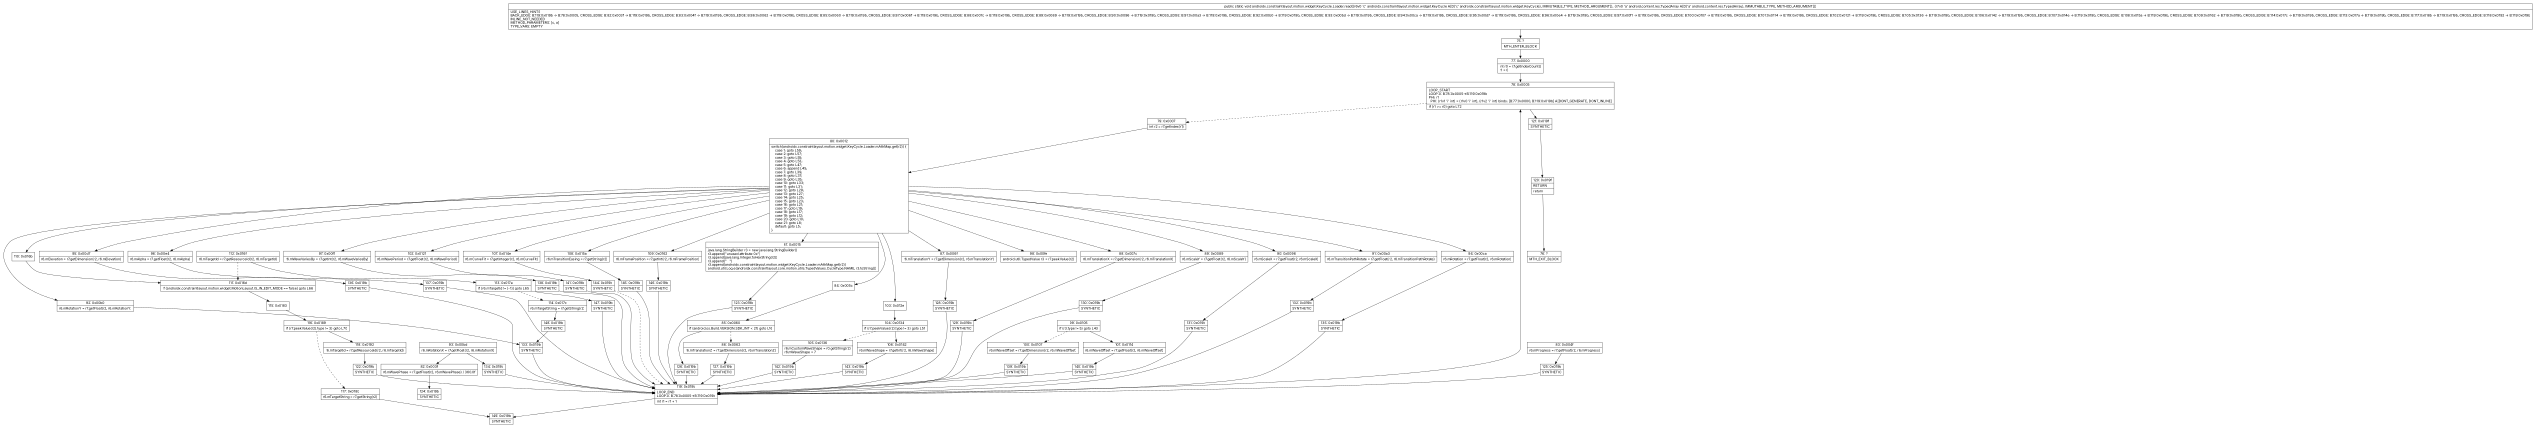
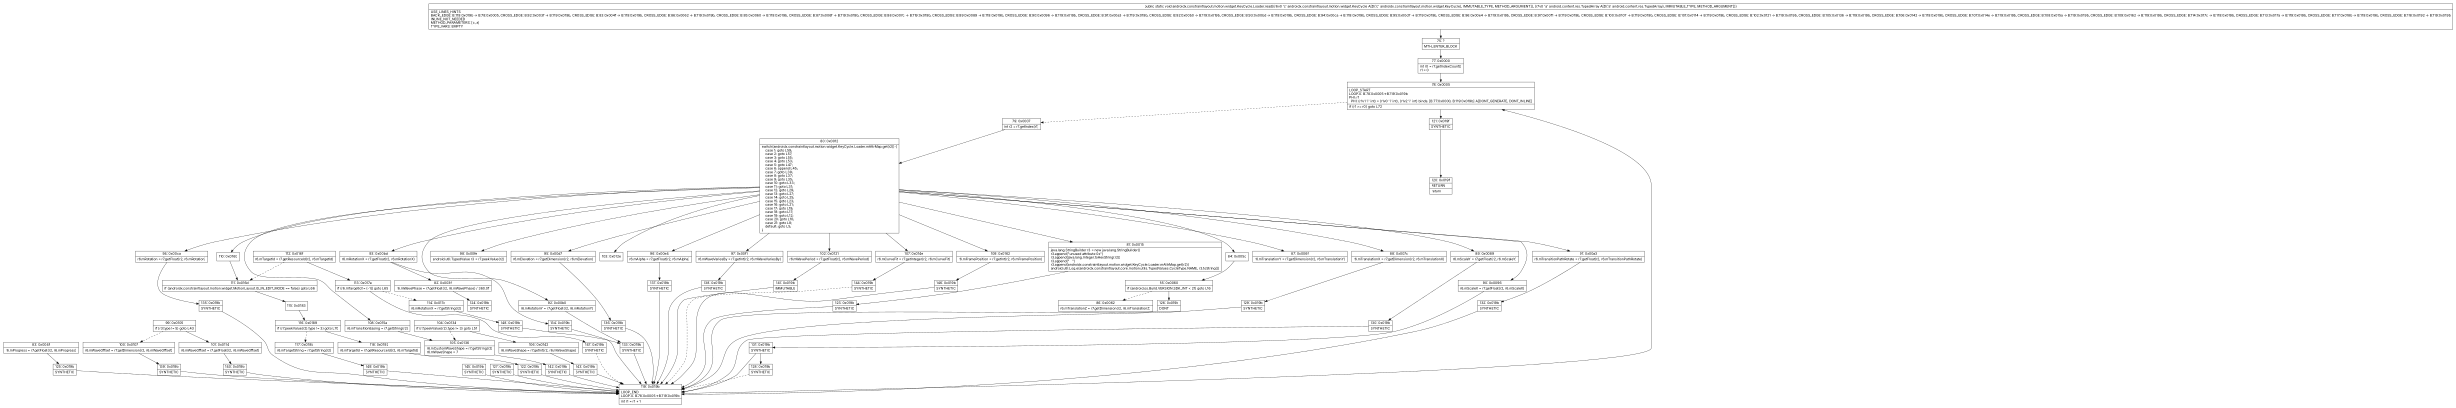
  digraph {
    fontname=Inter
    node [fontname=Inter shape=record]
    edge [fontname=Inter]
    n1 [label="{75\:\ ?|MTH_ENTER_BLOCK\l}"]
    n2 [label="{77\:\ 0x0000|int r0 = r7.getIndexCount()\lr1 = 0\l}"]
    n3 [label="{78\:\ 0x0005|LOOP_START\lLOOP:0: B:78:0x0005\-\>B:119:0x019b\lPHI: r1 \l  PHI: (r1v1 'i' int) = (r1v0 'i' int), (r1v2 'i' int) binds: [B:77:0x0000, B:119:0x019b] A[DONT_GENERATE, DONT_INLINE]\l|if (r1 \>= r0) goto L72\l}"]
    n4 [label="{79\:\ 0x0007|int r2 = r7.getIndex(r1)\l}"]
    n5 [label="{121\:\ 0x019f|SYNTHETIC\l}"]
    n6 [label="{80\:\ 0x0012|switch(androidx.constraintlayout.motion.widget.KeyCycle.Loader.mAttrMap.get(r2)) \{\l    case 1: goto L59;\l    case 2: goto L57;\l    case 3: goto L55;\l    case 4: goto L53;\l    case 5: goto L47;\l    case 6: append L45;\l    case 7: goto L39;\l    case 8: goto L37;\l    case 9: goto L35;\l    case 10: goto L33;\l    case 11: goto L31;\l    case 12: goto L29;\l    case 13: goto L27;\l    case 14: goto L25;\l    case 15: goto L23;\l    case 16: goto L21;\l    case 17: goto L19;\l    case 18: goto L17;\l    case 19: goto L12;\l    case 20: goto L10;\l    case 21: goto L8;\l    default: goto L5;\l\}\l}"]
    n7 [label="{120\:\ 0x019f|RETURN\l|return\l}"]
    n8 [label="{81\:\ 0x0015|java.lang.StringBuilder r3 = new java.lang.StringBuilder()\lr3.append(\"unused attribute 0x\")\lr3.append(java.lang.Integer.toHexString(r2))\lr3.append(\"   \")\lr3.append(androidx.constraintlayout.motion.widget.KeyCycle.Loader.mAttrMap.get(r2))\landroid.util.Log.e(androidx.constraintlayout.core.motion.utils.TypedValues.CycleType.NAME, r3.toString())\l}"]
    n9 [label="{84\:\ 0x005c}"]
    n10 [label="{87\:\ 0x006f|r6.mTranslationY = r7.getDimension(r2, r6.mTranslationY)\l}"]
    n11 [label="{88\:\ 0x007c|r6.mTranslationX = r7.getDimension(r2, r6.mTranslationX)\l}"]
    n12 [label="{89\:\ 0x0089|r6.mScaleY = r7.getFloat(r2, r6.mScaleY)\l}"]
    n13 [label="{90\:\ 0x0096|r6.mScaleX = r7.getFloat(r2, r6.mScaleX)\l}"]
    n14 [label="{91\:\ 0x00a3|r6.mTransitionPathRotate = r7.getFloat(r2, r6.mTransitionPathRotate)\l}"]
    n15 [label="{92\:\ 0x00b0|r6.mRotationY = r7.getFloat(r2, r6.mRotationY)\l}"]
    n16 [label="{93\:\ 0x00bd|r6.mRotationX = r7.getFloat(r2, r6.mRotationX)\l}"]
    n17 [label="{94\:\ 0x00ca|r6.mRotation = r7.getFloat(r2, r6.mRotation)\l}"]
    n18 [label="{95\:\ 0x00d7|r6.mElevation = r7.getDimension(r2, r6.mElevation)\l}"]
    n19 [label="{96\:\ 0x00e4|r6.mAlpha = r7.getFloat(r2, r6.mAlpha)\l}"]
    n20 [label="{97\:\ 0x00f1|r6.mWaveVariesBy = r7.getInt(r2, r6.mWaveVariesBy)\l}"]
    n21 [label="{98\:\ 0x00fe|android.util.TypedValue r3 = r7.peekValue(r2)\l}"]
    n22 [label="{102\:\ 0x0121|r6.mWavePeriod = r7.getFloat(r2, r6.mWavePeriod)\l}"]
    n23 [label="{103\:\ 0x012e}"]
    n24 [label="{107\:\ 0x014e|r6.mCurveFit = r7.getInteger(r2, r6.mCurveFit)\l}"]
    n25 [label="{108\:\ 0x015a|r6.mTransitionEasing = r7.getString(r2)\l}"]
    n26 [label="{109\:\ 0x0162|r6.mFramePosition = r7.getInt(r2, r6.mFramePosition)\l}"]
    n27 [label="{110\:\ 0x016b}"]
    n28 [label="{123\:\ 0x019b|SYNTHETIC\l}"]
    n29 [label="{82\:\ 0x003f|r6.mWavePhase = r7.getFloat(r2, r6.mWavePhase) \/ 360.0f\l}"]
    n30 [label="{124\:\ 0x019b|SYNTHETIC\l}"]
    n31 [label="{83\:\ 0x004f|r6.mProgress = r7.getFloat(r2, r6.mProgress)\l}"]
    n32 [label="{125\:\ 0x019b|SYNTHETIC\l}"]
    n33 [label="{85\:\ 0x0060|if (android.os.Build.VERSION.SDK_INT \< 21) goto L16\l}"]
    n34 [label="{128\:\ 0x019b|SYNTHETIC\l}"]
    n35 [label="{129\:\ 0x019b|SYNTHETIC\l}"]
    n36 [label="{130\:\ 0x019b|SYNTHETIC\l}"]
    n37 [label="{131\:\ 0x019b|SYNTHETIC\l}"]
    n38 [label="{132\:\ 0x019b|SYNTHETIC\l}"]
    n39 [label="{133\:\ 0x019b|SYNTHETIC\l}"]
    n40 [label="{134\:\ 0x019b|SYNTHETIC\l}"]
    n41 [label="{135\:\ 0x019b|SYNTHETIC\l}"]
    n42 [label="{136\:\ 0x019b|SYNTHETIC\l}"]
    n43 [label="{137\:\ 0x019b|SYNTHETIC\l}"]
    n44 [label="{138\:\ 0x019b|SYNTHETIC\l}"]
-   n45 [label="{141\:\ 0x019b|SYNTHETIC\l}"]
+   n45 [label="{141\:\ 0x019b|IMMUTABLE\l}"]
    n46 [label="{104\:\ 0x0134|if (r7.peekValue(r2).type != 3) goto L51\l}"]
    n47 [label="{144\:\ 0x019b|SYNTHETIC\l}"]
    n48 [label="{145\:\ 0x019b|SYNTHETIC\l}"]
    n49 [label="{146\:\ 0x019b|SYNTHETIC\l}"]
    n50 [label="{111\:\ 0x016d|if (androidx.constraintlayout.motion.widget.MotionLayout.IS_IN_EDIT_MODE == false) goto L66\l}"]
    n51 [label="{119\:\ 0x019b|LOOP_END\lLOOP:0: B:78:0x0005\-\>B:119:0x019b\l|int r1 = r1 + 1\l}"]
    n52 [label="{86\:\ 0x0062|r6.mTranslationZ = r7.getDimension(r2, r6.mTranslationZ)\l}"]
-   n53 [label="{126\:\ 0x019b|SYNTHETIC\l}"]
+   n53 [label="{126\:\ 0x019b|DONT\l}"]
    n54 [label="{127\:\ 0x019b|SYNTHETIC\l}"]
    n55 [label="{99\:\ 0x0105|if (r3.type != 5) goto L43\l}"]
    n56 [label="{100\:\ 0x0107|r6.mWaveOffset = r7.getDimension(r2, r6.mWaveOffset)\l}"]
    n57 [label="{101\:\ 0x0114|r6.mWaveOffset = r7.getFloat(r2, r6.mWaveOffset)\l}"]
    n58 [label="{139\:\ 0x019b|SYNTHETIC\l}"]
    n59 [label="{140\:\ 0x019b|SYNTHETIC\l}"]
-   n60 [label="{105\:\ 0x0136|r6.mCustomWaveShape = r0.getString(r2)\lr6.mWaveShape = 7\l}"]
+   n60 [label="{105\:\ 0x0136|r6.mCustomWaveShape = r7.getString(r2)\lr6.mWaveShape = 7\l}"]
    n61 [label="{106\:\ 0x0142|r6.mWaveShape = r7.getInt(r2, r6.mWaveShape)\l}"]
    n62 [label="{142\:\ 0x019b|SYNTHETIC\l}"]
    n63 [label="{143\:\ 0x019b|SYNTHETIC\l}"]
    n64 [label="{115\:\ 0x0183}"]
    n65 [label="{112\:\ 0x016f|r6.mTargetId = r7.getResourceId(r2, r6.mTargetId)\l}"]
    n66 [label="{113\:\ 0x017a|if (r6.mTargetId != (\-1)) goto L65\l}"]
    n67 [label="{116\:\ 0x0189|if (r7.peekValue(r2).type != 3) goto L70\l}"]
-   n68 [label="{114\:\ 0x017c|r6.mTargetString = r7.getString(r2)\l}"]
+   n68 [label="{114\:\ 0x017c|r6.mRotationX = r7.getString(r2)\l}"]
    n69 [label="{147\:\ 0x019b|SYNTHETIC\l}"]
    n70 [label="{148\:\ 0x019b|SYNTHETIC\l}"]
    n71 [label="{117\:\ 0x018b|r6.mTargetString = r7.getString(r2)\l}"]
    n72 [label="{118\:\ 0x0192|r6.mTargetId = r7.getResourceId(r2, r6.mTargetId)\l}"]
    n73 [label="{149\:\ 0x019b|SYNTHETIC\l}"]
    n74 [label="{122\:\ 0x019b|SYNTHETIC\l}"]
-   n75 [label="{76\:\ ?|MTH_EXIT_BLOCK\l}"]
    n76 [label="{public static void androidx.constraintlayout.motion.widget.KeyCycle.Loader.read((r6v0 'c' androidx.constraintlayout.motion.widget.KeyCycle A[D('c' androidx.constraintlayout.motion.widget.KeyCycle), IMMUTABLE_TYPE, METHOD_ARGUMENT]), (r7v0 'a' android.content.res.TypedArray A[D('a' android.content.res.TypedArray), IMMUTABLE_TYPE, METHOD_ARGUMENT]))  | USE_LINES_HINTS\lBACK_EDGE: B:119:0x019b \-\> B:78:0x0005, CROSS_EDGE: B:82:0x003f \-\> B:119:0x019b, CROSS_EDGE: B:83:0x004f \-\> B:119:0x019b, CROSS_EDGE: B:86:0x0062 \-\> B:119:0x019b, CROSS_EDGE: B:85:0x0060 \-\> B:119:0x019b, CROSS_EDGE: B:87:0x006f \-\> B:119:0x019b, CROSS_EDGE: B:88:0x007c \-\> B:119:0x019b, CROSS_EDGE: B:89:0x0089 \-\> B:119:0x019b, CROSS_EDGE: B:90:0x0096 \-\> B:119:0x019b, CROSS_EDGE: B:91:0x00a3 \-\> B:119:0x019b, CROSS_EDGE: B:92:0x00b0 \-\> B:119:0x019b, CROSS_EDGE: B:93:0x00bd \-\> B:119:0x019b, CROSS_EDGE: B:94:0x00ca \-\> B:119:0x019b, CROSS_EDGE: B:95:0x00d7 \-\> B:119:0x019b, CROSS_EDGE: B:96:0x00e4 \-\> B:119:0x019b, CROSS_EDGE: B:97:0x00f1 \-\> B:119:0x019b, CROSS_EDGE: B:100:0x0107 \-\> B:119:0x019b, CROSS_EDGE: B:101:0x0114 \-\> B:119:0x019b, CROSS_EDGE: B:102:0x0121 \-\> B:119:0x019b, CROSS_EDGE: B:105:0x0136 \-\> B:119:0x019b, CROSS_EDGE: B:106:0x0142 \-\> B:119:0x019b, CROSS_EDGE: B:107:0x014e \-\> B:119:0x019b, CROSS_EDGE: B:108:0x015a \-\> B:119:0x019b, CROSS_EDGE: B:109:0x0162 \-\> B:119:0x019b, CROSS_EDGE: B:114:0x017c \-\> B:119:0x019b, CROSS_EDGE: B:113:0x017a \-\> B:119:0x019b, CROSS_EDGE: B:117:0x018b \-\> B:119:0x019b, CROSS_EDGE: B:118:0x0192 \-\> B:119:0x019b\lINLINE_NOT_NEEDED\lMETHOD_PARAMETERS: [c, a]\lTYPE_VARS: EMPTY\l}"]
    n1 -> n2
    n2 -> n3
    n3 -> n4 [style=dashed]
    n3 -> n5
    n4 -> n6
    n5 -> n7
    n6 -> n8
    n6 -> n9
    n6 -> n10
    n6 -> n11
    n6 -> n12
    n6 -> n13
    n6 -> n14
    n6 -> n15
+   n6 -> n16
    n6 -> n17
    n6 -> n18
    n6 -> n19
    n6 -> n20
    n6 -> n21
    n6 -> n22
    n6 -> n23
    n6 -> n24
    n6 -> n25
    n6 -> n26
    n6 -> n27
-   n7 -> n75
    n8 -> n28
    n9 -> n33
-   n10 -> n34
+   n37 -> n34
    n11 -> n35
    n12 -> n36
    n13 -> n37
    n14 -> n38
    n15 -> n39
    n16 -> n29
    n16 -> n40
    n17 -> n41
    n18 -> n42
    n19 -> n43
    n20 -> n44
    n22 -> n45
-   n23 -> n46
    n24 -> n47
-   n25 -> n48
+   n25 -> n60
    n26 -> n49
    n27 -> n50
    n28 -> n51
    n29 -> n30
    n31 -> n32
    n32 -> n51
    n33 -> n52 [style=dashed]
    n33 -> n53
-   n34 -> n51
+   n34 -> n51 [style=dashed]
    n35 -> n51
    n36 -> n51
    n37 -> n51
    n38 -> n51
    n39 -> n51
    n40 -> n51
    n41 -> n51
    n42 -> n51
    n43 -> n51
    n44 -> n51
    n45 -> n51
    n46 -> n60 [style=dashed]
    n46 -> n61
    n47 -> n51 [style=dashed]
    n48 -> n51
    n49 -> n51
    n50 -> n64
    n51 -> n3
-   n52 -> n54
    n53 -> n51
    n54 -> n51
    n55 -> n56 [style=dashed]
    n55 -> n57
    n56 -> n58
    n57 -> n59
    n58 -> n51
    n59 -> n51
    n60 -> n62
    n61 -> n63
    n62 -> n51
    n63 -> n51
    n64 -> n67
    n65 -> n50 [style=dashed]
    n65 -> n66
    n66 -> n68 [style=dashed]
    n66 -> n69
    n67 -> n71 [style=dashed]
    n67 -> n72
    n68 -> n70
-   n69 -> n51
+   n69 -> n51 [style=dashed]
    n70 -> n39
    n71 -> n73
    n72 -> n74
-   n51 -> n73
+   n73 -> n51
    n74 -> n51
    n76 -> n1
  }
